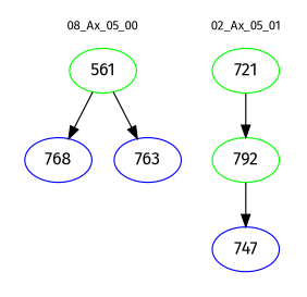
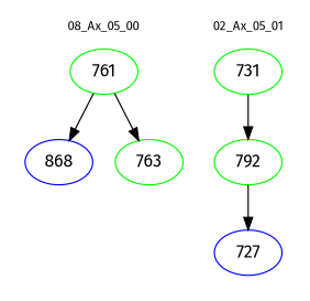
  digraph {
    fontname="Fira Sans"
    node [color=green fontname="Fira Sans"]
    edge [color=black fontname="Fira Sans"]
-   n1 [label=561]
-   n2 [color=blue label=768]
-   n3 [color=blue label=763]
-   n4 [label=721]
+   n1 [label=761]
+   n2 [color=blue label=868]
+   n3 [label=763]
+   n4 [label=731]
    n5 [label=792]
-   n6 [color=blue label=747]
+   n6 [color=blue label=727]
    subgraph cluster_1 {
      color=white
      fontsize=10
      label="08_Ax_05_00"
      n1
      n2
      n3
    }
    subgraph cluster_2 {
      color=white
      fontsize=10
      label="02_Ax_05_01"
      n4
      n5
      n6
    }
    n1 -> n2
    n1 -> n3
    n4 -> n5
    n5 -> n6
  }
